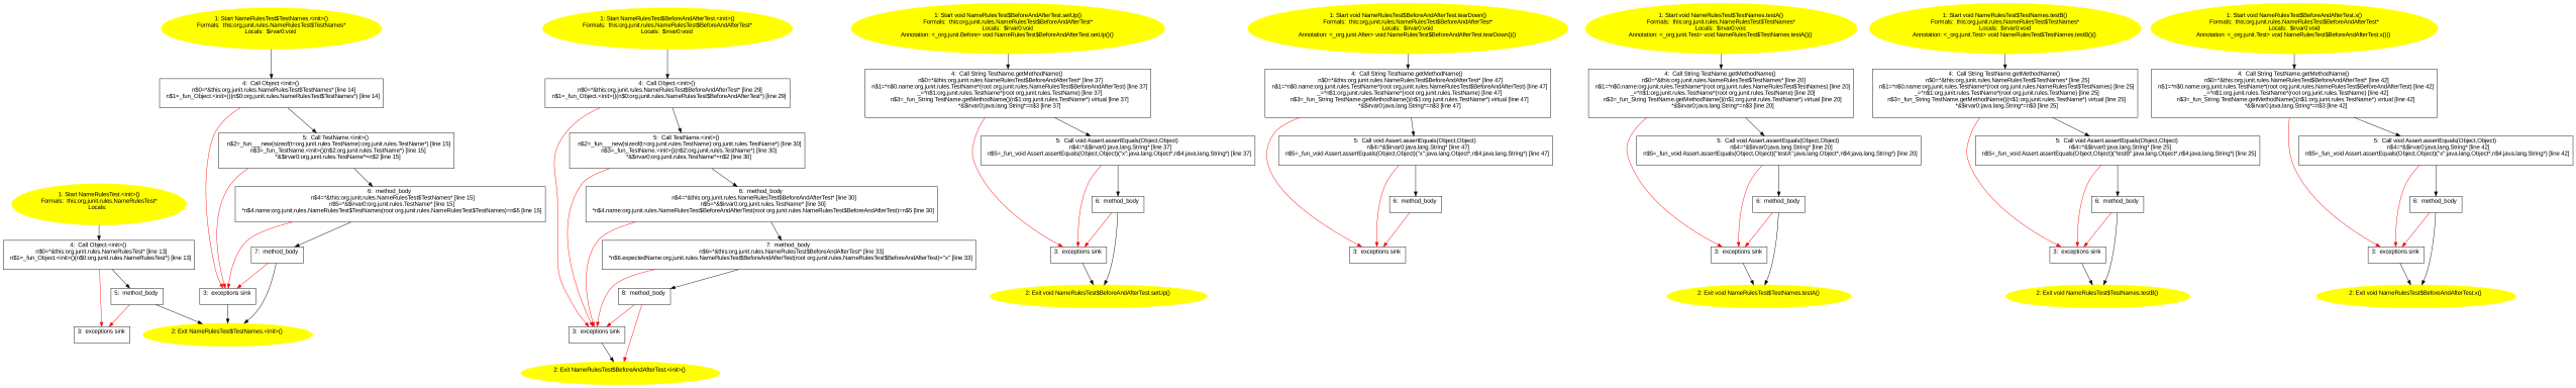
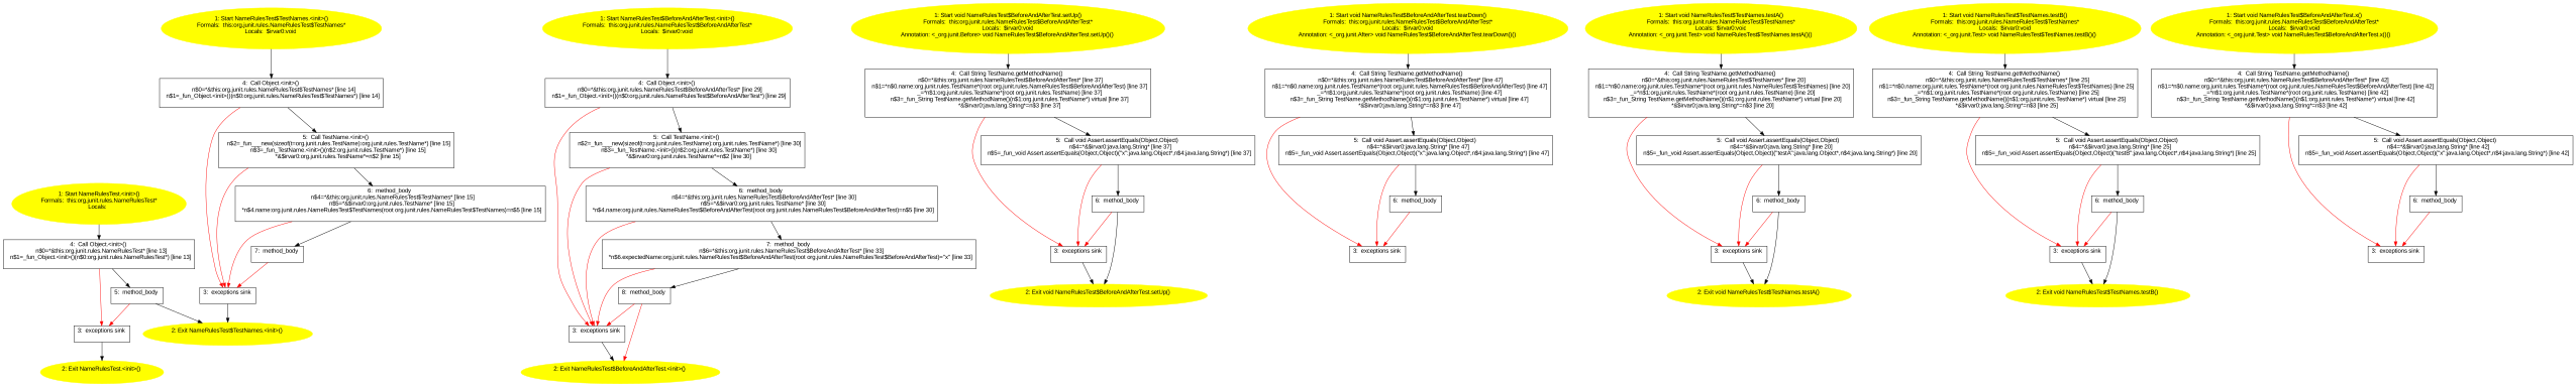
  digraph {
    fontname="Liberation Sans"
    node [fontname="Liberation Sans" shape=box]
    edge [fontname="Liberation Sans"]
    n1 [color=yellow label="1: Start NameRulesTest.<init>()\nFormals:  this:org.junit.rules.NameRulesTest*\nLocals:  \n  " style=filled shape=""]
    n2 [label="4:  Call Object.<init>() \n   n$0=*&this:org.junit.rules.NameRulesTest* [line 13]\n  n$1=_fun_Object.<init>()(n$0:org.junit.rules.NameRulesTest*) [line 13]\n "]
    n3 [label="3:  exceptions sink \n  "]
    n4 [label="5:  method_body \n  "]
+   n5 [color=yellow label="2: Exit NameRulesTest.<init>() \n  " style=filled shape=""]
    n6 [color=yellow label="2: Exit NameRulesTest$TestNames.<init>() \n  " style=filled shape=""]
    n7 [color=yellow label="1: Start NameRulesTest$BeforeAndAfterTest.<init>()\nFormals:  this:org.junit.rules.NameRulesTest$BeforeAndAfterTest*\nLocals:  $irvar0:void \n  " style=filled shape=""]
    n8 [label="4:  Call Object.<init>() \n   n$0=*&this:org.junit.rules.NameRulesTest$BeforeAndAfterTest* [line 29]\n  n$1=_fun_Object.<init>()(n$0:org.junit.rules.NameRulesTest$BeforeAndAfterTest*) [line 29]\n "]
    n9 [label="3:  exceptions sink \n  "]
    n10 [label="5:  Call TestName.<init>() \n   n$2=_fun___new(sizeof(t=org.junit.rules.TestName):org.junit.rules.TestName*) [line 30]\n  n$3=_fun_TestName.<init>()(n$2:org.junit.rules.TestName*) [line 30]\n  *&$irvar0:org.junit.rules.TestName*=n$2 [line 30]\n "]
    n11 [color=yellow label="2: Exit NameRulesTest$BeforeAndAfterTest.<init>() \n  " style=filled shape=""]
    n12 [label="6:  method_body \n   n$4=*&this:org.junit.rules.NameRulesTest$BeforeAndAfterTest* [line 30]\n  n$5=*&$irvar0:org.junit.rules.TestName* [line 30]\n  *n$4.name:org.junit.rules.NameRulesTest$BeforeAndAfterTest(root org.junit.rules.NameRulesTest$BeforeAndAfterTest)=n$5 [line 30]\n "]
    n13 [label="7:  method_body \n   n$6=*&this:org.junit.rules.NameRulesTest$BeforeAndAfterTest* [line 33]\n  *n$6.expectedName:org.junit.rules.NameRulesTest$BeforeAndAfterTest(root org.junit.rules.NameRulesTest$BeforeAndAfterTest)=\"x\" [line 33]\n "]
    n14 [label="8:  method_body \n  "]
    n15 [color=yellow label="1: Start NameRulesTest$TestNames.<init>()\nFormals:  this:org.junit.rules.NameRulesTest$TestNames*\nLocals:  $irvar0:void \n  " style=filled shape=""]
    n16 [label="4:  Call Object.<init>() \n   n$0=*&this:org.junit.rules.NameRulesTest$TestNames* [line 14]\n  n$1=_fun_Object.<init>()(n$0:org.junit.rules.NameRulesTest$TestNames*) [line 14]\n "]
    n17 [label="3:  exceptions sink \n  "]
    n18 [label="5:  Call TestName.<init>() \n   n$2=_fun___new(sizeof(t=org.junit.rules.TestName):org.junit.rules.TestName*) [line 15]\n  n$3=_fun_TestName.<init>()(n$2:org.junit.rules.TestName*) [line 15]\n  *&$irvar0:org.junit.rules.TestName*=n$2 [line 15]\n "]
    n19 [label="6:  method_body \n   n$4=*&this:org.junit.rules.NameRulesTest$TestNames* [line 15]\n  n$5=*&$irvar0:org.junit.rules.TestName* [line 15]\n  *n$4.name:org.junit.rules.NameRulesTest$TestNames(root org.junit.rules.NameRulesTest$TestNames)=n$5 [line 15]\n "]
    n20 [label="7:  method_body \n  "]
    n21 [color=yellow label="1: Start void NameRulesTest$BeforeAndAfterTest.setUp()\nFormals:  this:org.junit.rules.NameRulesTest$BeforeAndAfterTest*\nLocals:  $irvar0:void\nAnnotation: <_org.junit.Before> void NameRulesTest$BeforeAndAfterTest.setUp()() \n  " style=filled shape=""]
    n22 [label="4:  Call String TestName.getMethodName() \n   n$0=*&this:org.junit.rules.NameRulesTest$BeforeAndAfterTest* [line 37]\n  n$1=*n$0.name:org.junit.rules.TestName*(root org.junit.rules.NameRulesTest$BeforeAndAfterTest) [line 37]\n  _=*n$1:org.junit.rules.TestName*(root org.junit.rules.TestName) [line 37]\n  n$3=_fun_String TestName.getMethodName()(n$1:org.junit.rules.TestName*) virtual [line 37]\n  *&$irvar0:java.lang.String*=n$3 [line 37]\n "]
    n23 [label="3:  exceptions sink \n  "]
    n24 [label="5:  Call void Assert.assertEquals(Object,Object) \n   n$4=*&$irvar0:java.lang.String* [line 37]\n  n$5=_fun_void Assert.assertEquals(Object,Object)(\"x\":java.lang.Object*,n$4:java.lang.String*) [line 37]\n "]
    n25 [color=yellow label="2: Exit void NameRulesTest$BeforeAndAfterTest.setUp() \n  " style=filled shape=""]
    n26 [label="6:  method_body \n  "]
    n27 [color=yellow label="1: Start void NameRulesTest$BeforeAndAfterTest.tearDown()\nFormals:  this:org.junit.rules.NameRulesTest$BeforeAndAfterTest*\nLocals:  $irvar0:void\nAnnotation: <_org.junit.After> void NameRulesTest$BeforeAndAfterTest.tearDown()() \n  " style=filled shape=""]
    n28 [label="4:  Call String TestName.getMethodName() \n   n$0=*&this:org.junit.rules.NameRulesTest$BeforeAndAfterTest* [line 47]\n  n$1=*n$0.name:org.junit.rules.TestName*(root org.junit.rules.NameRulesTest$BeforeAndAfterTest) [line 47]\n  _=*n$1:org.junit.rules.TestName*(root org.junit.rules.TestName) [line 47]\n  n$3=_fun_String TestName.getMethodName()(n$1:org.junit.rules.TestName*) virtual [line 47]\n  *&$irvar0:java.lang.String*=n$3 [line 47]\n "]
    n29 [label="3:  exceptions sink \n  "]
    n30 [label="5:  Call void Assert.assertEquals(Object,Object) \n   n$4=*&$irvar0:java.lang.String* [line 47]\n  n$5=_fun_void Assert.assertEquals(Object,Object)(\"x\":java.lang.Object*,n$4:java.lang.String*) [line 47]\n "]
    n31 [label="6:  method_body \n  "]
    n32 [color=yellow label="1: Start void NameRulesTest$TestNames.testA()\nFormals:  this:org.junit.rules.NameRulesTest$TestNames*\nLocals:  $irvar0:void\nAnnotation: <_org.junit.Test> void NameRulesTest$TestNames.testA()() \n  " style=filled shape=""]
    n33 [label="4:  Call String TestName.getMethodName() \n   n$0=*&this:org.junit.rules.NameRulesTest$TestNames* [line 20]\n  n$1=*n$0.name:org.junit.rules.TestName*(root org.junit.rules.NameRulesTest$TestNames) [line 20]\n  _=*n$1:org.junit.rules.TestName*(root org.junit.rules.TestName) [line 20]\n  n$3=_fun_String TestName.getMethodName()(n$1:org.junit.rules.TestName*) virtual [line 20]\n  *&$irvar0:java.lang.String*=n$3 [line 20]\n "]
    n34 [label="3:  exceptions sink \n  "]
    n35 [label="5:  Call void Assert.assertEquals(Object,Object) \n   n$4=*&$irvar0:java.lang.String* [line 20]\n  n$5=_fun_void Assert.assertEquals(Object,Object)(\"testA\":java.lang.Object*,n$4:java.lang.String*) [line 20]\n "]
    n36 [color=yellow label="2: Exit void NameRulesTest$TestNames.testA() \n  " style=filled shape=""]
    n37 [label="6:  method_body \n  "]
    n38 [color=yellow label="1: Start void NameRulesTest$TestNames.testB()\nFormals:  this:org.junit.rules.NameRulesTest$TestNames*\nLocals:  $irvar0:void\nAnnotation: <_org.junit.Test> void NameRulesTest$TestNames.testB()() \n  " style=filled shape=""]
    n39 [label="4:  Call String TestName.getMethodName() \n   n$0=*&this:org.junit.rules.NameRulesTest$TestNames* [line 25]\n  n$1=*n$0.name:org.junit.rules.TestName*(root org.junit.rules.NameRulesTest$TestNames) [line 25]\n  _=*n$1:org.junit.rules.TestName*(root org.junit.rules.TestName) [line 25]\n  n$3=_fun_String TestName.getMethodName()(n$1:org.junit.rules.TestName*) virtual [line 25]\n  *&$irvar0:java.lang.String*=n$3 [line 25]\n "]
    n40 [label="3:  exceptions sink \n  "]
    n41 [label="5:  Call void Assert.assertEquals(Object,Object) \n   n$4=*&$irvar0:java.lang.String* [line 25]\n  n$5=_fun_void Assert.assertEquals(Object,Object)(\"testB\":java.lang.Object*,n$4:java.lang.String*) [line 25]\n "]
    n42 [color=yellow label="2: Exit void NameRulesTest$TestNames.testB() \n  " style=filled shape=""]
    n43 [label="6:  method_body \n  "]
    n44 [color=yellow label="1: Start void NameRulesTest$BeforeAndAfterTest.x()\nFormals:  this:org.junit.rules.NameRulesTest$BeforeAndAfterTest*\nLocals:  $irvar0:void\nAnnotation: <_org.junit.Test> void NameRulesTest$BeforeAndAfterTest.x()() \n  " style=filled shape=""]
    n45 [label="4:  Call String TestName.getMethodName() \n   n$0=*&this:org.junit.rules.NameRulesTest$BeforeAndAfterTest* [line 42]\n  n$1=*n$0.name:org.junit.rules.TestName*(root org.junit.rules.NameRulesTest$BeforeAndAfterTest) [line 42]\n  _=*n$1:org.junit.rules.TestName*(root org.junit.rules.TestName) [line 42]\n  n$3=_fun_String TestName.getMethodName()(n$1:org.junit.rules.TestName*) virtual [line 42]\n  *&$irvar0:java.lang.String*=n$3 [line 42]\n "]
    n46 [label="3:  exceptions sink \n  "]
    n47 [label="5:  Call void Assert.assertEquals(Object,Object) \n   n$4=*&$irvar0:java.lang.String* [line 42]\n  n$5=_fun_void Assert.assertEquals(Object,Object)(\"x\":java.lang.Object*,n$4:java.lang.String*) [line 42]\n "]
-   n48 [color=yellow label="2: Exit void NameRulesTest$BeforeAndAfterTest.x() \n  " style=filled shape=""]
    n49 [label="6:  method_body \n  "]
    n1 -> n2
    n2 -> n3 [color=red]
    n2 -> n4
+   n3 -> n5
    n4 -> n3 [color=red]
    n4 -> n6
    n7 -> n8
    n8 -> n9 [color=red]
    n8 -> n10
    n9 -> n11
    n10 -> n9 [color=red]
    n10 -> n12
    n12 -> n9 [color=red]
    n12 -> n13
    n13 -> n9 [color=red]
    n13 -> n14
    n14 -> n9 [color=red]
    n14 -> n11 [color=red]
    n15 -> n16
    n16 -> n17 [color=red]
    n16 -> n18
    n17 -> n6
    n18 -> n17 [color=red]
    n18 -> n19
    n19 -> n17 [color=red]
    n19 -> n20
-   n20 -> n6
    n20 -> n17 [color=red]
    n21 -> n22
    n22 -> n23 [color=red]
    n22 -> n24
    n23 -> n25
    n24 -> n23 [color=red]
    n24 -> n26
    n26 -> n23 [color=red]
    n26 -> n25
    n27 -> n28
    n28 -> n29 [color=red]
    n28 -> n30
    n30 -> n29 [color=red]
    n30 -> n31
    n31 -> n29 [color=red]
    n32 -> n33
    n33 -> n34 [color=red]
    n33 -> n35
    n34 -> n36
    n35 -> n34 [color=red]
    n35 -> n37
    n37 -> n34 [color=red]
    n37 -> n36
    n38 -> n39
    n39 -> n40 [color=red]
    n39 -> n41
    n40 -> n42
    n41 -> n40 [color=red]
    n41 -> n43
    n43 -> n40 [color=red]
    n43 -> n42
    n44 -> n45
    n45 -> n46 [color=red]
    n45 -> n47
-   n46 -> n48
    n47 -> n46 [color=red]
    n47 -> n49
    n49 -> n46 [color=red]
-   n49 -> n48
  }
